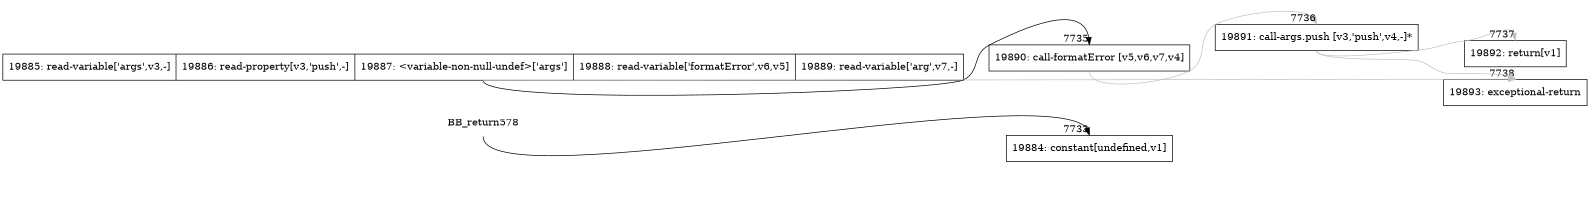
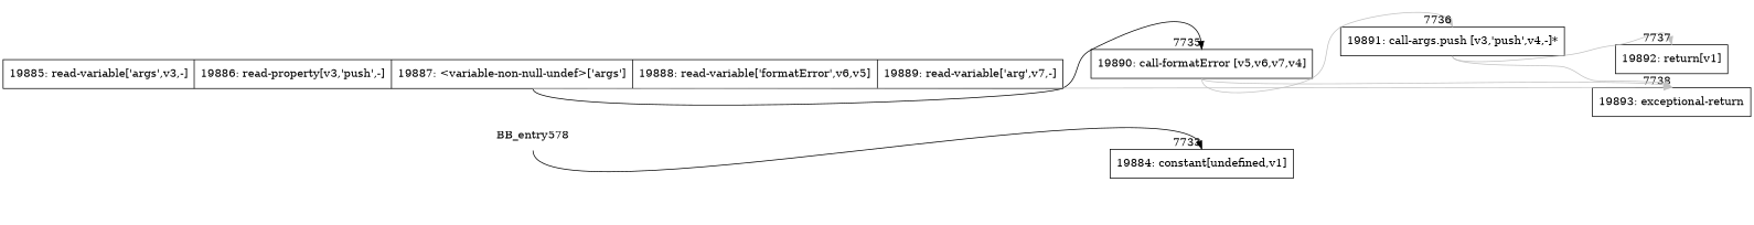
  digraph {
    rankdir=LR
    node [shape=record]
    edge [headport=n tailport=s color=gray]
-   BB_entry578 [shape=none label=BB_return578]
+   BB_entry578 [shape=none]
    n2 [label="{19884: constant[undefined,v1]}"]
    n3 [label="{19885: read-variable['args',v3,-]|19886: read-property[v3,'push',-]|19887: \<variable-non-null-undef\>['args']|19888: read-variable['formatError',v6,v5]|19889: read-variable['arg',v7,-]}"]
    n4 [label="{19890: call-formatError [v5,v6,v7,v4]}"]
    n5 [label="{19893: exceptional-return}"]
    n6 [label="{19891: call-args.push [v3,'push',v4,-]*}"]
    n7 [label="{19892: return[v1]}"]
    BB_entry578 -> n2 [headlabel="    7733" color=""]
    n3 -> n4 [headlabel="      7735" color=""]
    n3 -> n5 [headlabel="      7738"]
+   n4 -> n5
    n4 -> n6 [headlabel="      7736"]
    n6 -> n5
    n6 -> n7 [headlabel="      7737"]
  }
